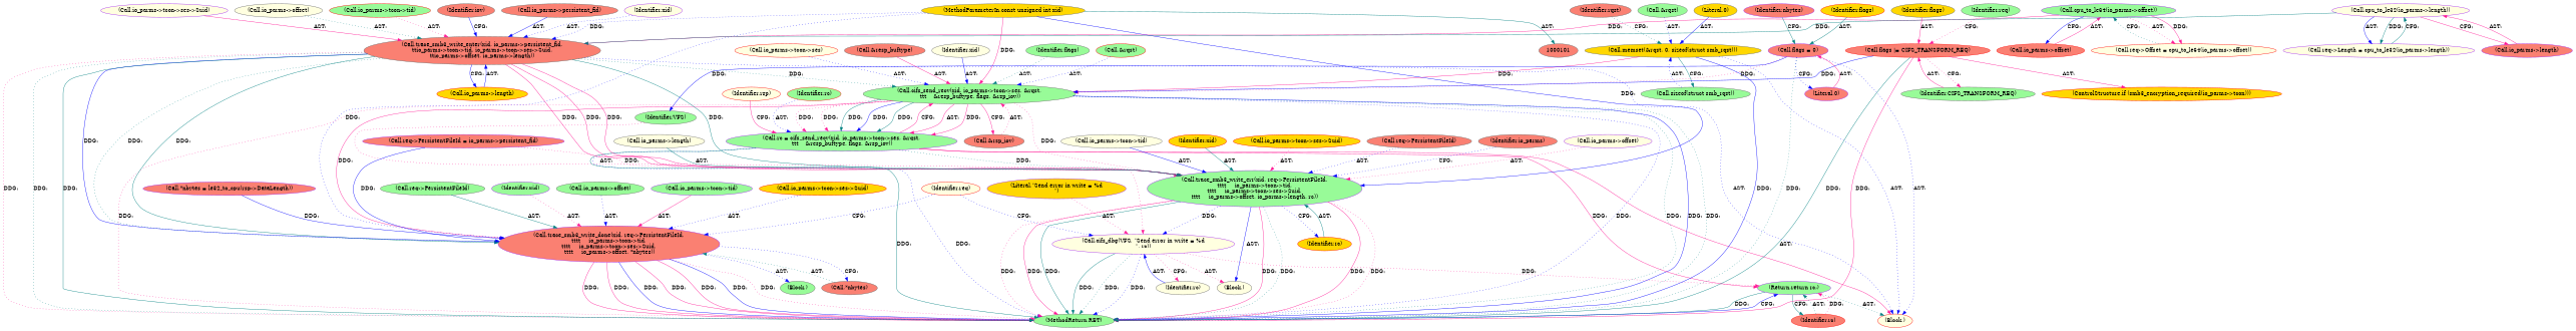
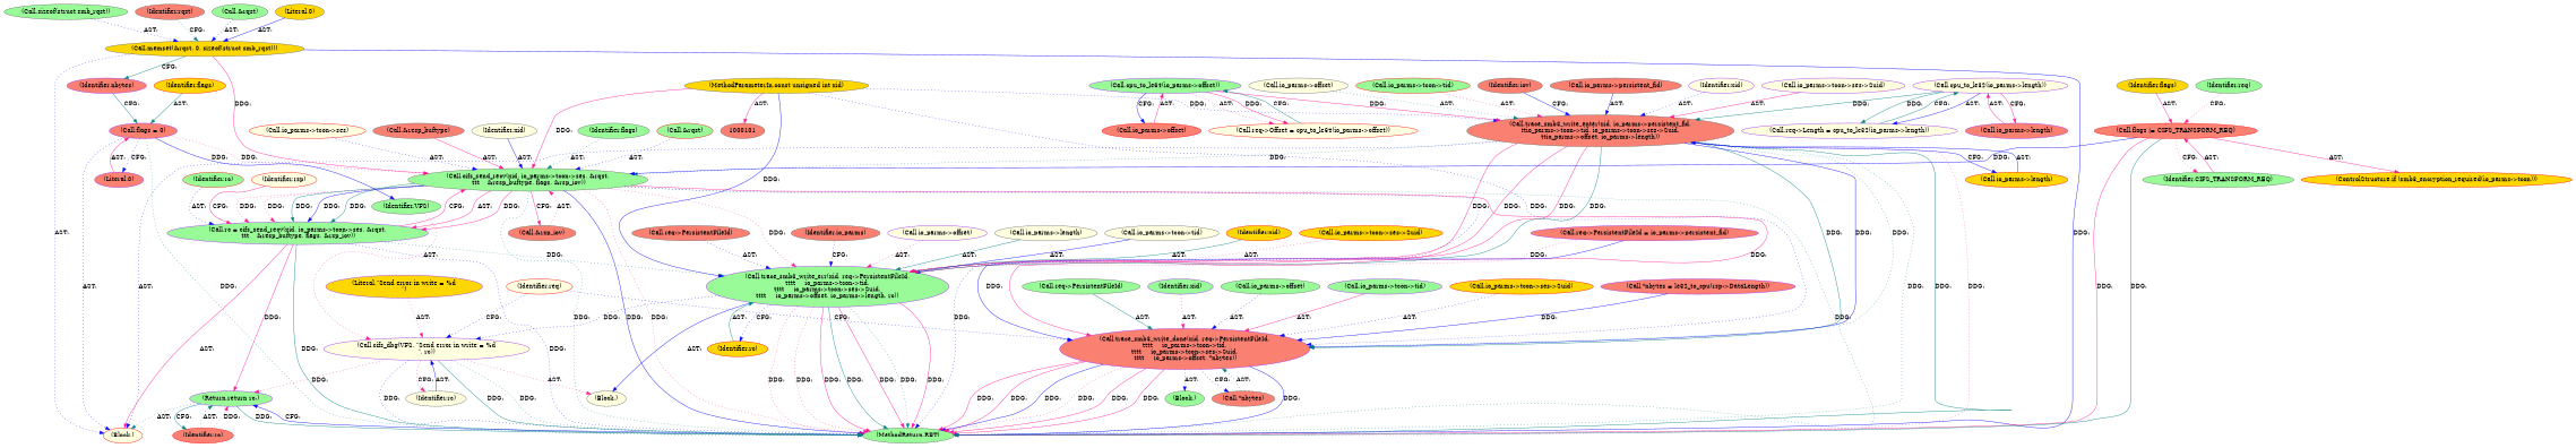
  digraph {
    node [color=gray40 fillcolor=palegreen style=filled]
    edge [color=deeppink style=solid]
    n1 [label="(Call,cifs_send_recv(xid, io_parms->tcon->ses, &rqst,\n \t\t\t    &resp_buftype, flags, &rsp_iov))"]
    n2 [color=purple label="(Call,rc = cifs_send_recv(xid, io_parms->tcon->ses, &rqst,\n \t\t\t    &resp_buftype, flags, &rsp_iov))"]
    n3 [color=purple label="(Call,trace_smb3_write_err(xid, req->PersistentFileId,\n\t\t\t\t     io_parms->tcon->tid,\n\t\t\t\t     io_parms->tcon->ses->Suid,\n\t\t\t\t     io_parms->offset, io_parms->length, rc))"]
    n4 [color=purple fillcolor=salmon label="(Call,trace_smb3_write_done(xid, req->PersistentFileId,\n\t\t\t\t     io_parms->tcon->tid,\n\t\t\t\t     io_parms->tcon->ses->Suid,\n \t\t\t\t     io_parms->offset, *nbytes))"]
    n5 [fillcolor=salmon label="(Call,&rsp_iov)"]
    n6 [label="(MethodReturn,RET)"]
    n7 [color=red fillcolor=lightyellow label="(Block,)"]
    n8 [color=purple label="(Return,return rc;)"]
    n9 [color=purple fillcolor=lightyellow label="(Call,cifs_dbg(VFS, \"Send error in write = %d\n\", rc))"]
    n10 [color=red fillcolor=gold label="(Identifier,rc)"]
    n11 [fillcolor=lightyellow label="(Block,)"]
    n12 [label="(Block,)"]
    n13 [fillcolor=salmon label="(Call,*nbytes)"]
    n14 [fillcolor=salmon label="(Call,trace_smb3_write_enter(xid, io_parms->persistent_fid,\n\t\tio_parms->tcon->tid, io_parms->tcon->ses->Suid,\n\t\tio_parms->offset, io_parms->length))"]
    n15 [color=red fillcolor=gold label="(Call,io_parms->length)"]
    n16 [fillcolor=gold label="(MethodParameterIn,const unsigned int xid)"]
    1000101 [fillcolor=salmon]
    n18 [color=purple label="(Call,cpu_to_le64(io_parms->offset))"]
    n19 [color=red fillcolor=salmon label="(Call,io_parms->offset)"]
    n20 [color=red fillcolor=lightyellow label="(Call,req->Offset = cpu_to_le64(io_parms->offset))"]
    n21 [color=purple fillcolor=lightyellow label="(Call,cpu_to_le32(io_parms->length))"]
    n22 [color=purple fillcolor=lightyellow label="(Call,req->Length = cpu_to_le32(io_parms->length))"]
    n23 [color=purple fillcolor=salmon label="(Call,io_parms->length)"]
    n24 [fillcolor=gold label="(Call,memset(&rqst, 0, sizeof(struct smb_rqst)))"]
    n25 [label="(Call,sizeof(struct smb_rqst))"]
    n26 [color=purple fillcolor=salmon label="(Call,flags = 0)"]
    n27 [color=purple fillcolor=salmon label="(Literal,0)"]
    n28 [label="(Identifier,VFS)"]
    n29 [color=red fillcolor=salmon label="(Call,flags |= CIFS_TRANSFORM_REQ)"]
    n30 [label="(Identifier,CIFS_TRANSFORM_REQ)"]
    n31 [color=red fillcolor=gold label="(ControlStructure,if (smb3_encryption_required(io_parms->tcon)))"]
    n32 [color=red fillcolor=salmon label="(Identifier,rc)"]
    n33 [fillcolor=lightyellow label="(Identifier,rc)"]
    n34 [fillcolor=lightyellow label="(Call,io_parms->tcon->tid)"]
    n35 [color=red fillcolor=gold label="(Identifier,xid)"]
    n36 [color=red fillcolor=lightyellow label="(Identifier,req)"]
    n37 [color=red label="(Identifier,rc)"]
    n38 [color=red fillcolor=gold label="(Call,io_parms->tcon->ses->Suid)"]
    n39 [color=purple fillcolor=salmon label="(Call,req->PersistentFileId = io_parms->persistent_fid)"]
    n40 [label="(Call,req->PersistentFileId)"]
    n41 [fillcolor=lightyellow label="(Identifier,xid)"]
    n42 [color=purple label="(Identifier,xid)"]
    n43 [color=purple fillcolor=lightyellow label="(Call,io_parms->tcon->ses->Suid)"]
    n44 [fillcolor=salmon label="(Identifier,rqst)"]
    n45 [fillcolor=lightyellow label="(Call,io_parms->offset)"]
    n46 [label="(Call,&rqst)"]
    n47 [color=red label="(Call,io_parms->tcon->tid)"]
    n48 [label="(Call,io_parms->offset)"]
    n49 [color=purple fillcolor=salmon label="(Identifier,nbytes)"]
    n50 [color=purple label="(Call,io_parms->tcon->tid)"]
    n51 [fillcolor=gold label="(Literal,0)"]
    n52 [color=red fillcolor=lightyellow label="(Identifier,rsp)"]
    n53 [fillcolor=salmon label="(Call,req->PersistentFileId)"]
    n54 [label="(Identifier,flags)"]
    n55 [fillcolor=gold label="(Identifier,flags)"]
    n56 [color=purple fillcolor=gold label="(Literal,\"Send error in write = %d\n\")"]
    n57 [color=red fillcolor=gold label="(Identifier,flags)"]
    n58 [color=red fillcolor=gold label="(Call,io_parms->tcon->ses->Suid)"]
    n59 [color=red label="(Call,&rqst)"]
    n60 [label="(Identifier,req)"]
    n61 [fillcolor=salmon label="(Identifier,iov)"]
    n62 [color=red fillcolor=lightyellow label="(Call,io_parms->tcon->ses)"]
    n63 [fillcolor=salmon label="(Identifier,io_parms)"]
    n64 [fillcolor=salmon label="(Call,io_parms->persistent_fid)"]
    n65 [color=purple fillcolor=lightyellow label="(Identifier,xid)"]
    n66 [fillcolor=salmon label="(Call,&resp_buftype)"]
    n67 [color=purple fillcolor=lightyellow label="(Call,io_parms->offset)"]
    n68 [fillcolor=lightyellow label="(Call,io_parms->length)"]
    n69 [color=purple fillcolor=salmon label="(Call,*nbytes = le32_to_cpu(rsp->DataLength))"]
    n1 -> n2 [label="AST: "]
    n1 -> n2 [label="DDG: "]
    n1 -> n2 [label="DDG: " style=dotted]
    n1 -> n2 [label="DDG: " style=dotted]
    n1 -> n2 [color=teal label="DDG: "]
    n1 -> n2 [color=blue label="DDG: "]
    n1 -> n2 [color=teal label="DDG: "]
    n1 -> n3 [label="DDG: " style=dotted]
    n1 -> n4 [label="DDG: "]
    n1 -> n5 [label="CFG: "]
    n1 -> n6 [label="DDG: " style=dotted]
    n1 -> n6 [color=blue label="DDG: " style=dotted]
    n1 -> n6 [color=teal label="DDG: " style=dotted]
    n1 -> n6 [color=blue label="DDG: "]
    n1 -> n6 [color=teal label="DDG: " style=dotted]
    n2 -> n1 [label="CFG: "]
    n2 -> n3 [color=teal label="DDG: " style=dotted]
    n2 -> n6 [color=blue label="DDG: " style=dotted]
    n2 -> n6 [color=teal label="DDG: "]
    n2 -> n7 [label="AST: "]
    n2 -> n8 [label="DDG: "]
    n3 -> n6 [label="DDG: "]
    n3 -> n6 [label="DDG: " style=dotted]
    n3 -> n6 [label="DDG: " style=dotted]
    n3 -> n6 [label="DDG: "]
    n3 -> n6 [color=teal label="DDG: "]
    n3 -> n6 [label="DDG: "]
    n3 -> n6 [color=teal label="DDG: " style=dotted]
    n3 -> n9 [color=blue label="DDG: " style=dotted]
    n3 -> n10 [color=blue label="CFG: " style=dotted]
    n3 -> n11 [color=blue label="AST: "]
    n4 -> n6 [label="DDG: "]
    n4 -> n6 [color=blue label="DDG: "]
    n4 -> n6 [label="DDG: " style=dotted]
    n4 -> n6 [label="DDG: "]
    n4 -> n6 [label="DDG: "]
    n4 -> n6 [color=blue label="DDG: "]
    n4 -> n6 [label="DDG: "]
    n4 -> n12 [color=blue label="AST: " style=dotted]
    n4 -> n13 [color=blue label="CFG: " style=dotted]
    n5 -> n1 [label="AST: " style=dotted]
    n6 -> n8 [color=blue label="CFG: "]
    n8 -> n6 [color=teal label="DDG: "]
    n8 -> n7 [color=teal label="AST: " style=dotted]
    n8 -> n32 [color=teal label="CFG: "]
    n9 -> n6 [color=blue label="DDG: " style=dotted]
    n9 -> n6 [color=teal label="DDG: "]
    n9 -> n6 [color=teal label="DDG: " style=dotted]
    n9 -> n8 [label="DDG: " style=dotted]
    n9 -> n11 [label="AST: " style=dotted]
    n9 -> n33 [label="CFG: " style=dotted]
    n10 -> n3 [color=teal label="AST: "]
    n13 -> n4 [color=teal label="AST: " style=dotted]
    n14 -> n1 [color=teal label="DDG: " style=dotted]
    n14 -> n3 [label="DDG: "]
    n14 -> n3 [label="DDG: "]
    n14 -> n3 [label="DDG: "]
    n14 -> n3 [color=teal label="DDG: "]
    n14 -> n4 [color=teal label="DDG: "]
    n14 -> n4 [color=blue label="DDG: "]
    n14 -> n4 [color=teal label="DDG: " style=dotted]
    n14 -> n6 [label="DDG: " style=dotted]
    n14 -> n6 [color=teal label="DDG: " style=dotted]
    n14 -> n6 [color=teal label="DDG: "]
    n14 -> n7 [color=blue label="AST: " style=dotted]
    n14 -> n15 [color=blue label="CFG: "]
    n15 -> n14 [color=blue label="AST: "]
    n16 -> n1 [label="DDG: "]
    n16 -> n3 [color=blue label="DDG: "]
    n16 -> n4 [color=blue label="DDG: " style=dotted]
    n16 -> n14 [color=blue label="DDG: " style=dotted]
-   n16 -> 1000101 [color=teal label="AST: "]
+   n16 -> 1000101 [label="AST: "]
    n18 -> n14 [label="DDG: "]
    n18 -> n19 [color=blue label="CFG: "]
    n18 -> n20 [label="AST: " style=dotted]
    n18 -> n20 [label="DDG: "]
    n19 -> n18 [label="AST: "]
-   n20 -> n18 [color=teal label="CFG: " style=dotted]
+   n20 -> n18 [color=teal label="CFG: "]
    n21 -> n14 [color=teal label="DDG: "]
    n21 -> n22 [color=blue label="AST: "]
    n21 -> n22 [color=teal label="DDG: "]
    n21 -> n23 [label="CFG: "]
    n22 -> n21 [color=teal label="CFG: "]
    n23 -> n21 [label="AST: "]
    n24 -> n1 [label="DDG: "]
    n24 -> n6 [color=blue label="DDG: "]
    n24 -> n7 [color=blue label="AST: " style=dotted]
-   n24 -> n25 [color=teal label="CFG: "]
+   n24 -> n49 [color=teal label="CFG: "]
    n25 -> n24 [color=blue label="AST: " style=dotted]
    n26 -> n1 [label="DDG: " style=dotted]
    n26 -> n6 [color=teal label="DDG: " style=dotted]
    n26 -> n7 [color=blue label="AST: " style=dotted]
    n26 -> n27 [color=blue label="CFG: " style=dotted]
    n26 -> n28 [color=blue label="DDG: "]
    n27 -> n26 [label="AST: "]
    n28 -> n9 [label="AST: " style=dotted]
    n29 -> n1 [color=blue label="DDG: "]
    n29 -> n6 [label="DDG: "]
    n29 -> n6 [color=teal label="DDG: "]
    n29 -> n30 [label="CFG: " style=dotted]
    n29 -> n31 [label="AST: "]
    n30 -> n29 [label="AST: "]
    n32 -> n8 [color=teal label="AST: " style=dotted]
    n32 -> n8 [label="DDG: " style=dotted]
    n33 -> n9 [color=blue label="AST: "]
    n34 -> n3 [color=blue label="AST: "]
    n35 -> n3 [color=teal label="AST: "]
    n36 -> n4 [color=blue label="CFG: " style=dotted]
    n36 -> n9 [color=blue label="CFG: " style=dotted]
    n37 -> n2 [color=blue label="AST: " style=dotted]
    n38 -> n3 [label="AST: " style=dotted]
    n39 -> n3 [label="DDG: " style=dotted]
    n39 -> n4 [color=blue label="DDG: "]
    n40 -> n4 [color=teal label="AST: "]
    n41 -> n1 [color=blue label="AST: "]
    n42 -> n4 [label="AST: " style=dotted]
    n43 -> n14 [label="AST: "]
    n44 -> n24 [color=teal label="CFG: " style=dotted]
    n45 -> n14 [color=teal label="AST: " style=dotted]
    n46 -> n24 [color=blue label="AST: " style=dotted]
    n47 -> n14 [label="AST: " style=dotted]
    n48 -> n4 [color=blue label="AST: " style=dotted]
    n49 -> n26 [color=teal label="CFG: "]
    n50 -> n4 [label="AST: "]
    n51 -> n24 [color=blue label="AST: "]
    n52 -> n2 [label="CFG: "]
    n53 -> n3 [color=blue label="AST: " style=dotted]
    n54 -> n1 [color=teal label="AST: " style=dotted]
    n55 -> n29 [label="AST: "]
    n56 -> n9 [label="AST: " style=dotted]
    n57 -> n26 [color=teal label="AST: "]
    n58 -> n4 [color=blue label="AST: " style=dotted]
    n59 -> n1 [color=blue label="AST: " style=dotted]
    n60 -> n29 [label="CFG: " style=dotted]
    n61 -> n14 [color=blue label="CFG: "]
    n62 -> n1 [color=blue label="AST: " style=dotted]
    n63 -> n3 [color=blue label="CFG: " style=dotted]
    n64 -> n14 [color=blue label="AST: "]
    n65 -> n14 [color=blue label="AST: " style=dotted]
    n66 -> n1 [label="AST: "]
    n67 -> n3 [label="AST: " style=dotted]
    n68 -> n3 [color=teal label="AST: "]
    n69 -> n4 [color=blue label="DDG: "]
  }
